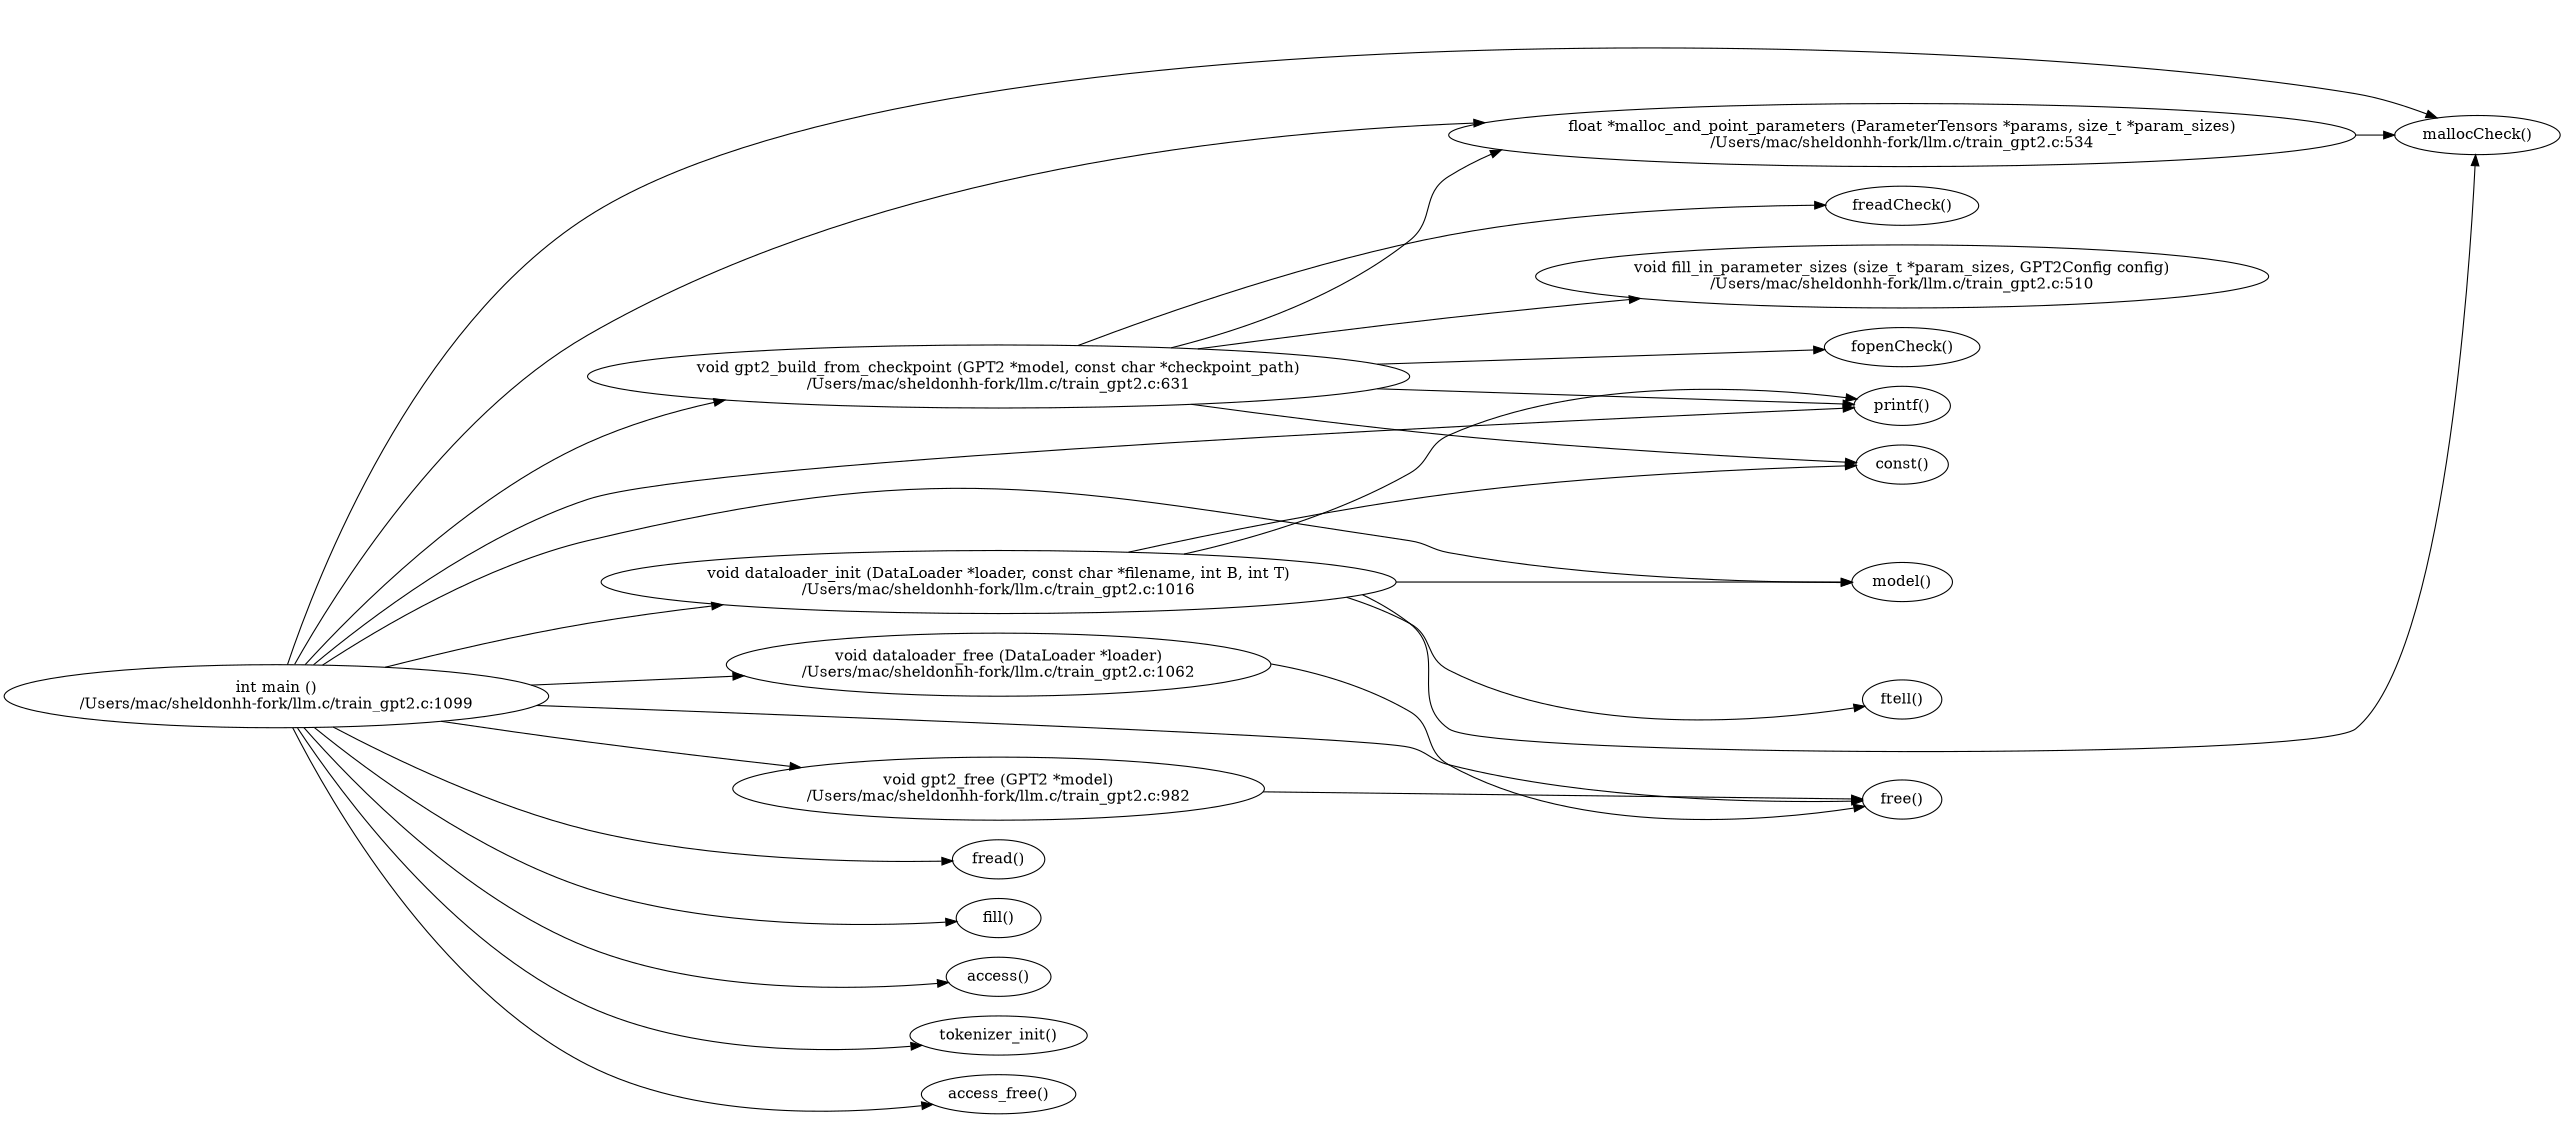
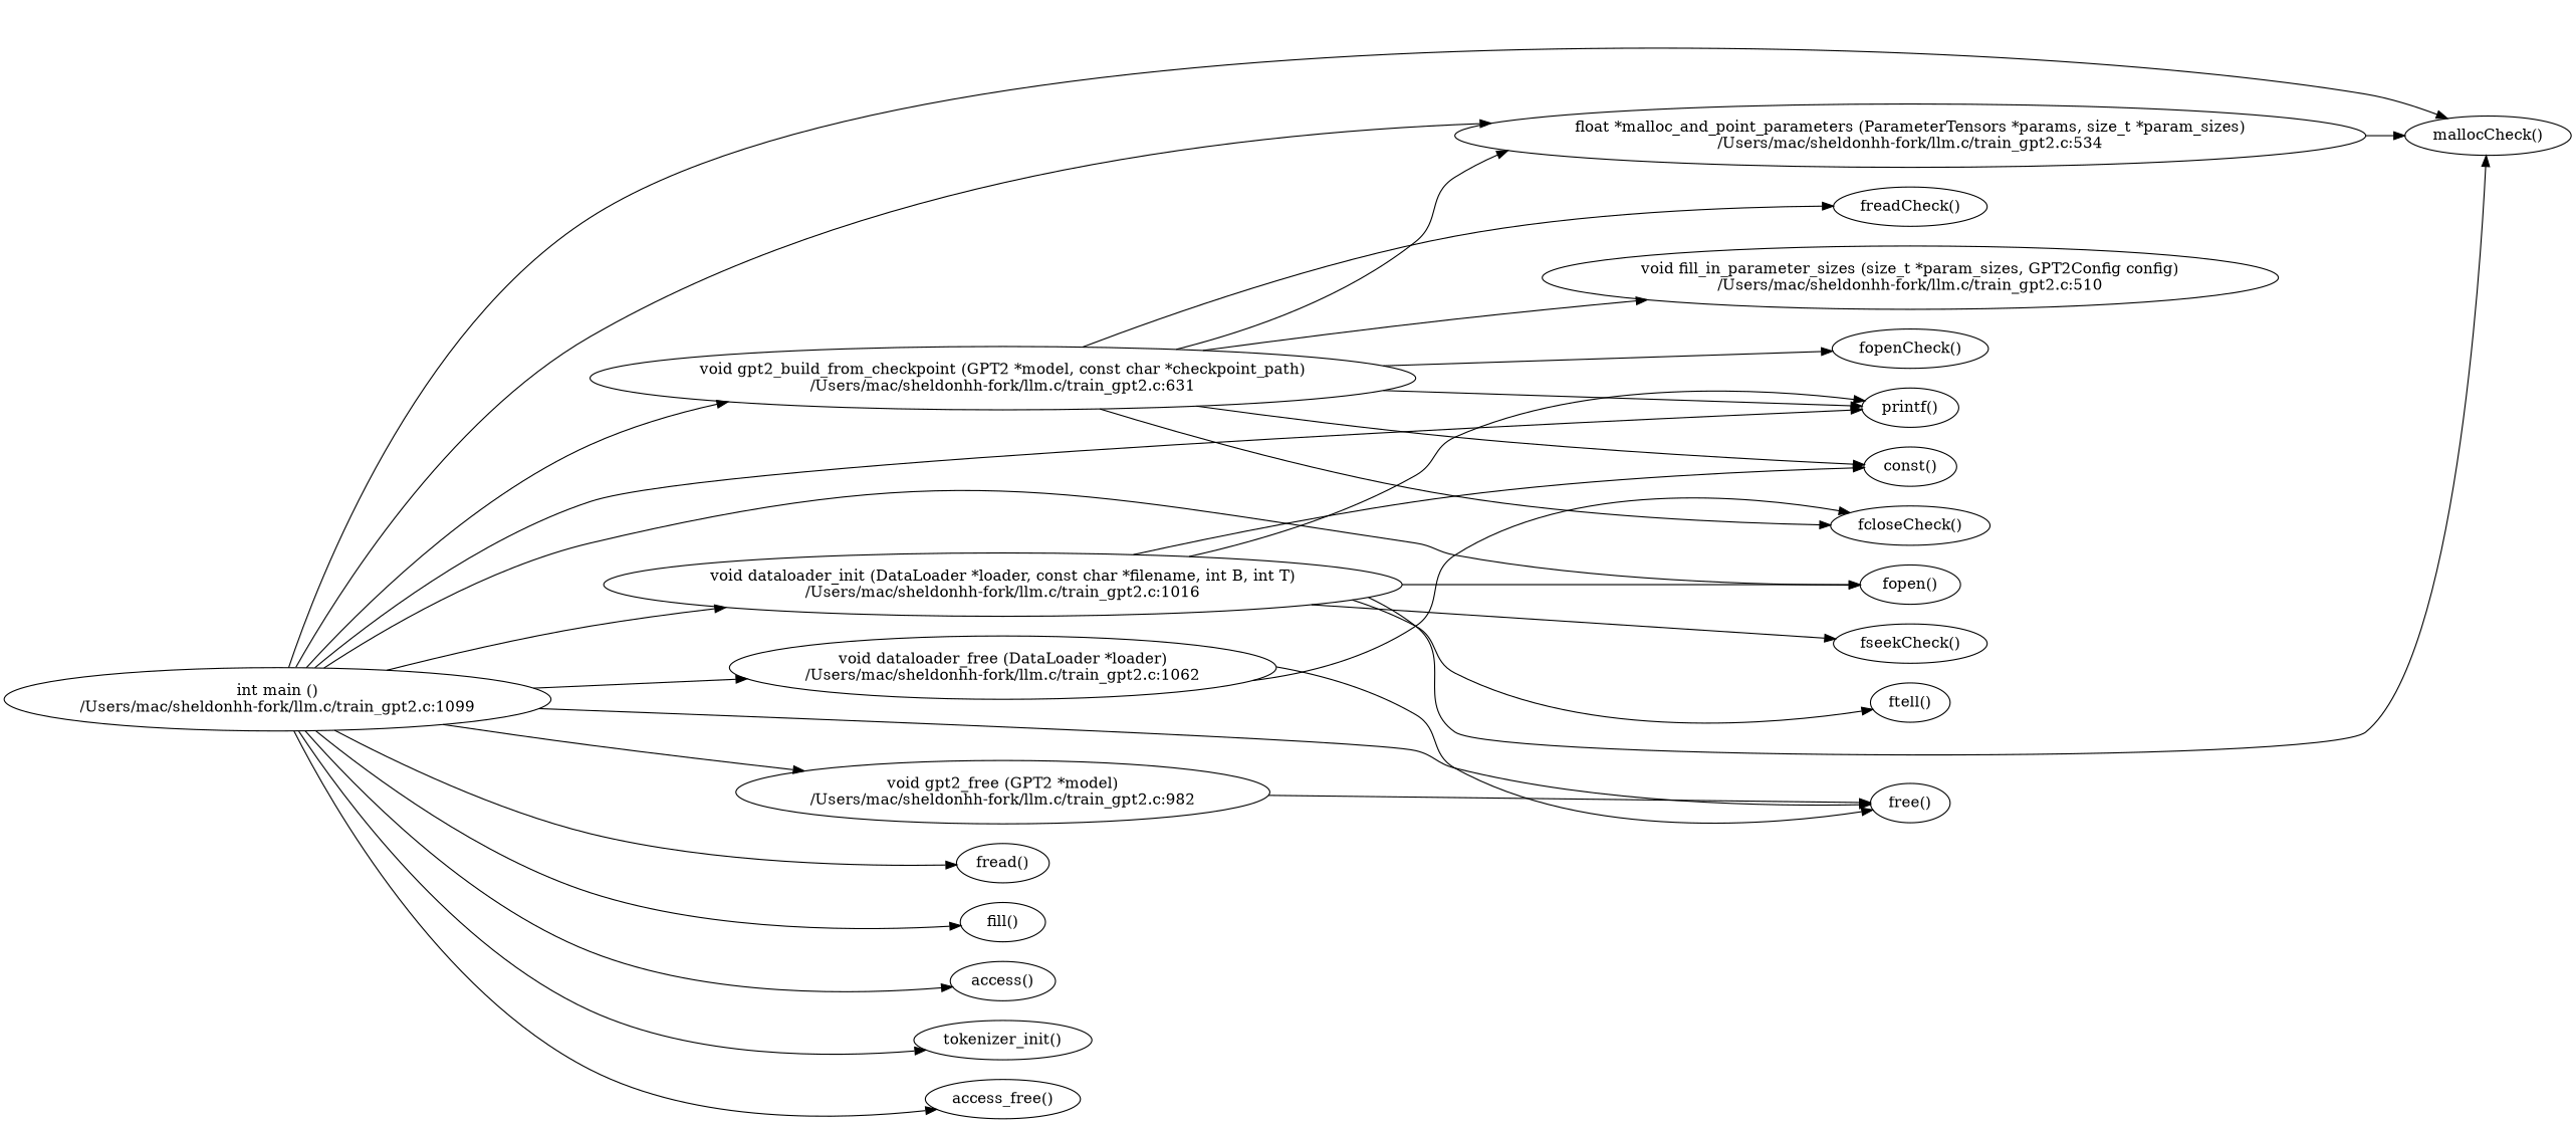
  digraph {
    rankdir=LR
    n1 [height=0.80532 label="int main ()\n/Users/mac/sheldonhh-fork/llm.c/train_gpt2.c:1099" width=5.8091]
    n2 [height=0.80532 label="void gpt2_build_from_checkpoint (GPT2 *model, const char *checkpoint_path)\n/Users/mac/sheldonhh-fork/llm.c/train_gpt2.c:631" width=8.9321]
-   n3 [height=0.5 label="model()" width=1.0568]
+   n3 [height=0.5 label="fopen()" width=1.0568]
    n4 [height=0.5 label="printf()" width=1.0426]
    n5 [height=0.5 label="fread()" width=0.99992]
    n6 [height=0.80532 label="float *malloc_and_point_parameters (ParameterTensors *params, size_t *param_sizes)\n/Users/mac/sheldonhh-fork/llm.c/train_gpt2.c:534" width=9.7129]
    n7 [height=0.5 label="fill()" width=1.0852]
    n8 [height=0.5 label="free()" width=0.87197]
    n9 [height=0.80532 label="void gpt2_free (GPT2 *model)\n/Users/mac/sheldonhh-fork/llm.c/train_gpt2.c:982" width=5.6765]
    n10 [height=0.5 label="access()" width=1.1279]
    n11 [height=0.80532 label="void dataloader_init (DataLoader *loader, const char *filename, int B, int T)\n/Users/mac/sheldonhh-fork/llm.c/train_gpt2.c:1016" width=8.5197]
    n12 [height=0.5 label="tokenizer_init()" width=1.8956]
    n13 [height=0.5 label="mallocCheck()" width=1.8387]
    n14 [height=0.80532 label="void dataloader_free (DataLoader *loader)\n/Users/mac/sheldonhh-fork/llm.c/train_gpt2.c:1062" width=5.8091]
    n15 [height=0.5 label="access_free()" width=1.9525]
    n16 [height=0.5 label="fopenCheck()" width=1.7108]
    n17 [height=0.5 label="const()" width=0.85775]
    n18 [height=0.5 label="freadCheck()" width=1.6539]
    n19 [height=0.80532 label="void fill_in_parameter_sizes (size_t *param_sizes, GPT2Config config)\n/Users/mac/sheldonhh-fork/llm.c/train_gpt2.c:510" width=8.0335]
+   n20 [height=0.5 label="fcloseCheck()" width=1.7392]
+   n21 [height=0.5 label="fseekCheck()" width=1.6681]
    n22 [height=0.5 label="ftell()" width=0.88619]
    n1 -> n2
    n1 -> n3
    n1 -> n4
    n1 -> n5
    n1 -> n6
    n1 -> n7
    n1 -> n8
    n1 -> n9
    n1 -> n10
    n1 -> n11
    n1 -> n12
    n1 -> n13
    n1 -> n14
    n1 -> n15
    n2 -> n4
    n2 -> n6
    n2 -> n16
    n2 -> n17
    n2 -> n18
    n2 -> n19
+   n2 -> n20
    n6 -> n13
    n9 -> n8
    n11 -> n3
    n11 -> n4
    n11 -> n13
    n11 -> n17
+   n11 -> n21
    n11 -> n22
    n14 -> n8
+   n14 -> n20
  }
